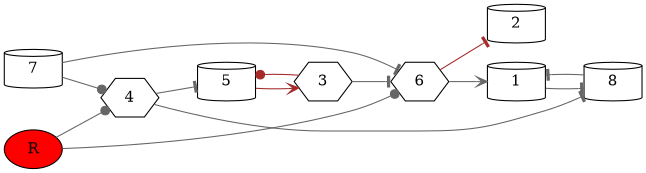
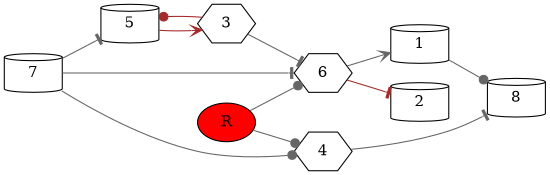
  digraph {
    rankdir=LR
    node [shape=cylinder]
    edge [arrowhead=tee color=gray40]
    1
    8
    3 [shape=hexagon]
    5
    6 [shape=hexagon]
    4 [shape=hexagon]
    2
    7
    R [fillcolor="#ff0000" shape=ellipse style=filled]
-   1 -> 8
-   8 -> 1
+   1 -> 8 [arrowhead=dot]
    3 -> 5 [arrowhead=dot color=brown]
    3 -> 6
    5 -> 3 [arrowhead=vee color=brown]
    6 -> 1 [arrowhead=vee]
    6 -> 2 [color=brown]
    4 -> 8
-   4 -> 5
+   7 -> 5
    7 -> 6
    7 -> 4 [arrowhead=dot]
    R -> 6 [arrowhead=dot]
    R -> 4 [arrowhead=dot]
  }
